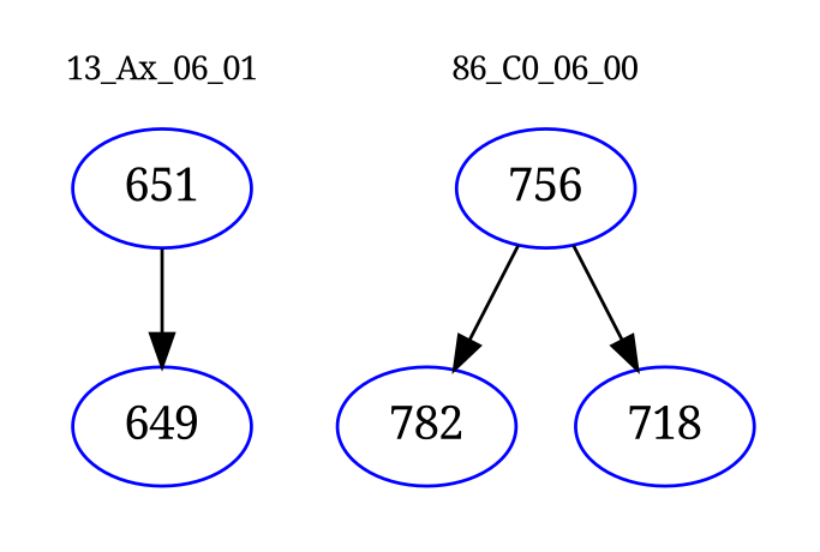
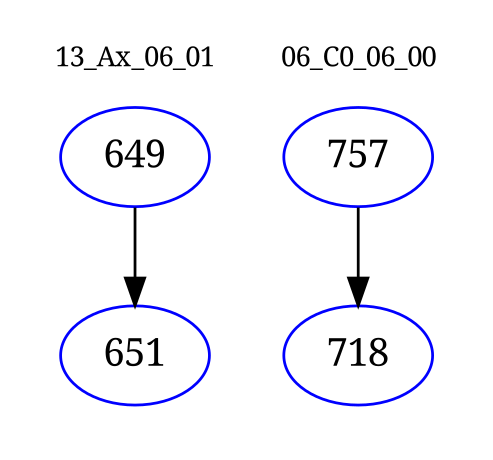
  digraph {
    fontname="Noto Serif"
    node [color=blue fontname="Noto Serif"]
    edge [color=black fontname="Noto Serif"]
    n1 [label=651]
    n2 [label=649]
-   n3 [label=756]
-   n4 [label=782]
+   n3 [label=757]
    n5 [label=718]
    subgraph cluster_1 {
      color=white
      fontsize=10
      label="13_Ax_06_01"
      n1
      n2
    }
    subgraph cluster_2 {
      color=white
      fontsize=10
-     label="86_C0_06_00"
+     label="06_C0_06_00"
      n3
-     n4
      n5
    }
-   n1 -> n2
-   n3 -> n4
+   n2 -> n1
    n3 -> n5
  }
